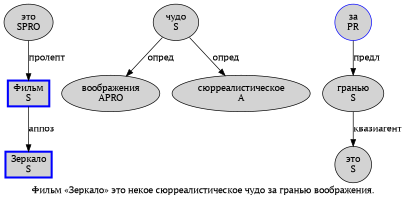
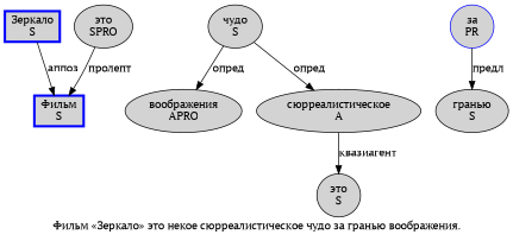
  digraph {
    fontname="PT Serif"
    label="Фильм «Зеркало» это некое сюрреалистическое чудо за гранью воображения."
    node [fillcolor=lightgray fontname="PT Serif" penwidth=1 shape=ellipse style=filled]
    edge [fontname="PT Serif"]
    n1 [color=blue label="Фильм\nS" penwidth=3 shape=box]
    n2 [color=blue label="Зеркало\nS" penwidth=3 shape=box]
    n3 [label="это\nSPRO"]
    n4 [label="воображения\nAPRO"]
    n5 [label="сюрреалистическое\nA"]
    n6 [label="чудо\nS"]
    n7 [color=blue label="за\nPR"]
    n8 [label="гранью\nS"]
    n9 [label="это\nS"]
-   n1 -> n2 [label="аппоз"]
+   n2 -> n1 [label="аппоз"]
    n3 -> n1 [label="пролепт"]
    n6 -> n4 [label="опред"]
    n6 -> n5 [label="опред"]
    n7 -> n8 [label="предл"]
-   n8 -> n9 [label="квазиагент"]
+   n5 -> n9 [label="квазиагент"]
  }
